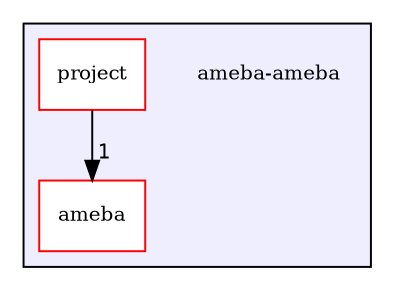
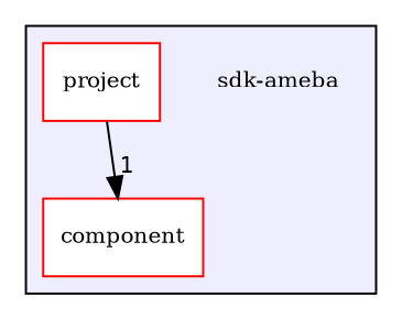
  digraph {
    compound=true
    fontname="DejaVu Serif"
    node [fontname="DejaVu Serif" fontsize=10 shape=box color=red fillcolor=white style=filled]
-   n1 [label="ameba-ameba" shape=plaintext color="" fillcolor="" style=""]
-   n2 [label=ameba]
+   n1 [label="sdk-ameba" shape=plaintext color="" fillcolor="" style=""]
+   n2 [label=component]
    n3 [label=project]
    subgraph cluster_1 {
      bgcolor="#eeeeff"
      pencolor=black
      n1
      n2
      n3
    }
    n3 -> n2 [headlabel=1 labeldistance=1.5 labelfontname=Helvetica labelfontsize=10 fontname="DejaVu Serif"]
  }
